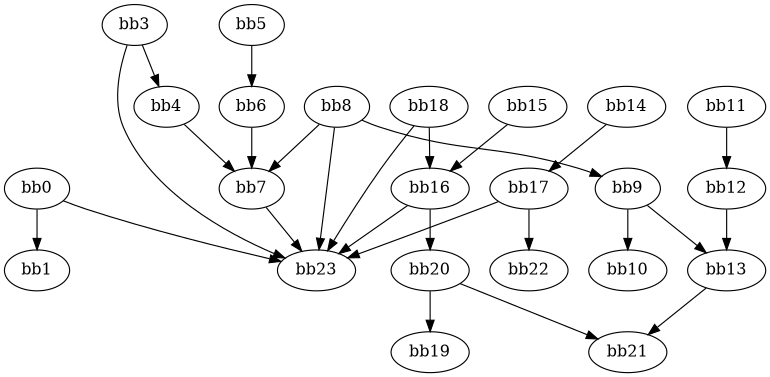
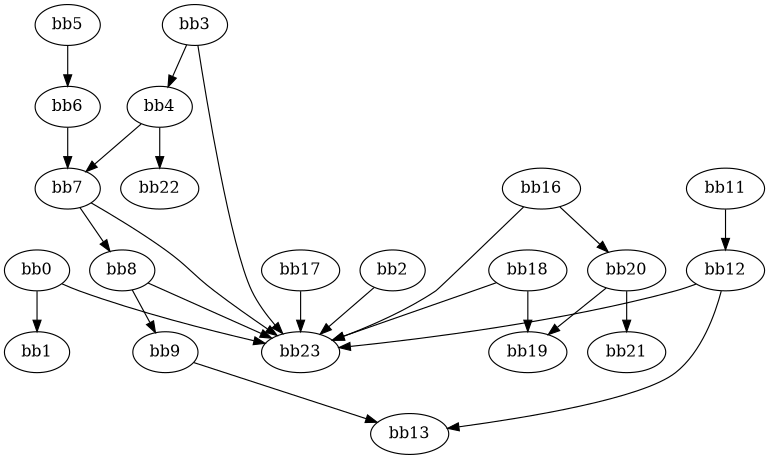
  digraph {
    n1 [label="bb0\l"]
    n2 [label="bb1\l"]
    n3 [label="bb23\l"]
+   n4 [label="bb2\l"]
    n5 [label="bb3\l"]
    n6 [label="bb4\l"]
    n7 [label="bb22\l"]
    n8 [label="bb7\l"]
    n9 [label="bb5\l"]
    n10 [label="bb6\l"]
    n11 [label="bb8\l"]
-   n12 [label="bb14\l"]
    n13 [label="bb17\l"]
    n14 [label="bb9\l"]
-   n15 [label="bb10\l"]
    n16 [label="bb13\l"]
    n17 [label="bb11\l"]
    n18 [label="bb12\l"]
    n19 [label="bb21\l"]
-   n20 [label="bb15\l"]
    n21 [label="bb16\l"]
    n22 [label="bb20\l"]
    n23 [label="bb19\l"]
    n24 [label="bb18\l"]
    n1 -> n2
    n1 -> n3
+   n4 -> n3
    n5 -> n3
    n5 -> n6
-   n13 -> n7
+   n6 -> n7
    n6 -> n8
    n8 -> n3
-   n11 -> n8
+   n8 -> n11
    n9 -> n10
    n10 -> n8
    n11 -> n3
    n11 -> n14
-   n12 -> n13
    n13 -> n3
-   n14 -> n15
    n14 -> n16
-   n16 -> n19
    n17 -> n18
+   n18 -> n3
    n18 -> n16
-   n20 -> n21
    n21 -> n3
    n21 -> n22
    n22 -> n19
    n22 -> n23
    n24 -> n3
-   n24 -> n21
+   n24 -> n23
  }
